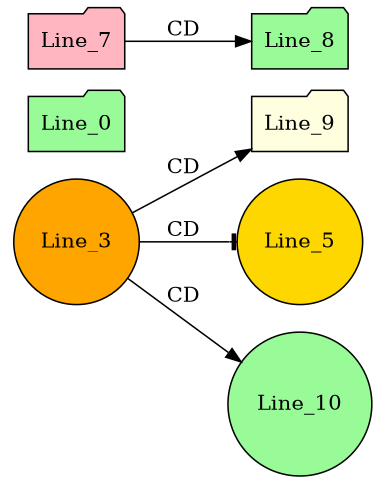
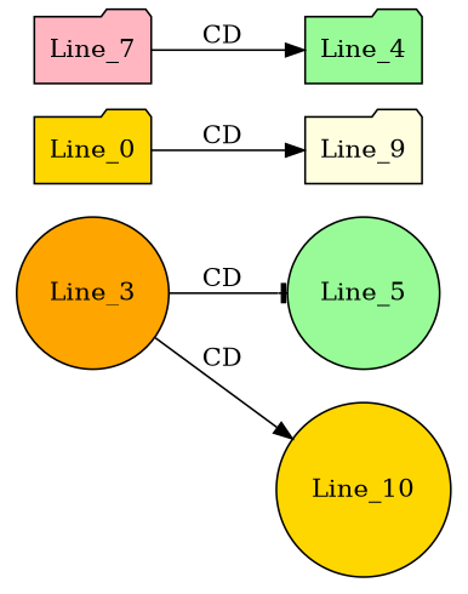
  digraph {
    fontname="DejaVu Serif"
    rankdir=LR
    node [fillcolor=gold fontname="DejaVu Serif" shape=folder style=filled]
    edge [arrowhead=normal fontname="DejaVu Serif"]
-   Line_0 [fillcolor=palegreen]
+   Line_0
    Line_3 [fillcolor=orange shape=circle]
    n3 [fillcolor=lightyellow label=Line_9]
-   Line_5 [shape=circle]
-   Line_10 [fillcolor=palegreen shape=circle]
+   Line_5 [fillcolor=palegreen shape=circle]
+   Line_10 [shape=circle]
    Line_7 [fillcolor=lightpink]
-   Line_8 [fillcolor=palegreen]
-   Line_3 -> n3 [label=CD]
+   Line_8 [fillcolor=palegreen label=Line_4]
+   Line_0 -> n3 [label=CD]
    Line_3 -> Line_5 [arrowhead=tee label=CD]
    Line_3 -> Line_10 [label=CD]
    Line_7 -> Line_8 [label=CD]
  }
